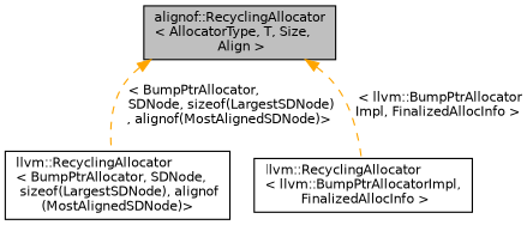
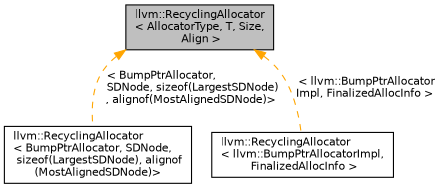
  digraph {
    rankdir=TB
    node [color=black fontname=Helvetica fontsize=10 shape=record]
    edge [color=orange dir=back fontname=Helvetica fontsize=10 labelfontname=Helvetica labelfontsize=10 style=dashed]
-   n1 [fillcolor=grey75 fontcolor=black height=0.2 label="alignof::RecyclingAllocator\l\< AllocatorType, T, Size,\l Align \>" style=filled width=0.4]
+   n1 [fillcolor=grey75 fontcolor=black height=0.2 label="llvm::RecyclingAllocator\l\< AllocatorType, T, Size,\l Align \>" style=filled width=0.4]
    n2 [height=0.2 label="llvm::RecyclingAllocator\l\< BumpPtrAllocator, SDNode,\l sizeof(LargestSDNode), alignof\l(MostAlignedSDNode)\>" width=0.4]
    n3 [height=0.2 label="llvm::RecyclingAllocator\l\< llvm::BumpPtrAllocatorImpl,\l FinalizedAllocInfo \>" width=0.4]
    n1 -> n2 [label=" \< BumpPtrAllocator,\l SDNode, sizeof(LargestSDNode)\l, alignof(MostAlignedSDNode)\>"]
    n1 -> n3 [label=" \< llvm::BumpPtrAllocator\lImpl, FinalizedAllocInfo \>"]
  }
